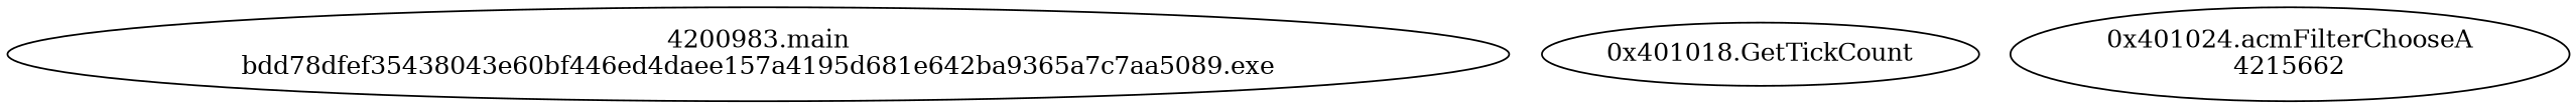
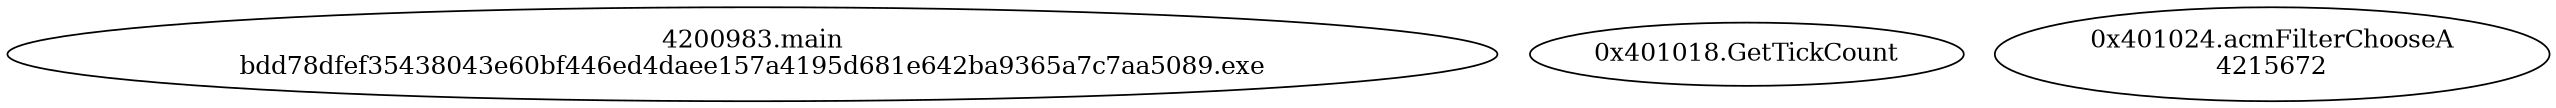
  digraph {
    n1 [label="4200983.main\nbdd78dfef35438043e60bf446ed4daee157a4195d681e642ba9365a7c7aa5089.exe"]
    n2 [label="0x401018.GetTickCount\n"]
-   n3 [label="0x401024.acmFilterChooseA\n4215662"]
+   n3 [label="0x401024.acmFilterChooseA\n4215672"]
  }
